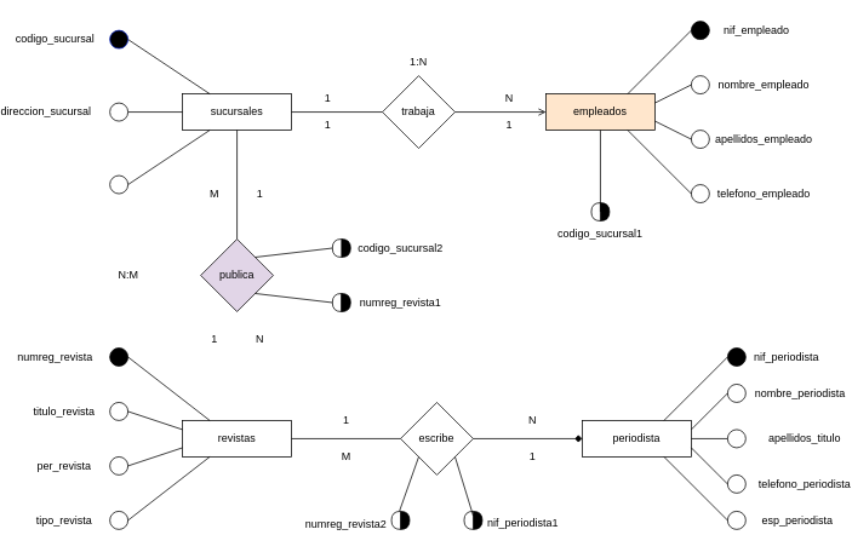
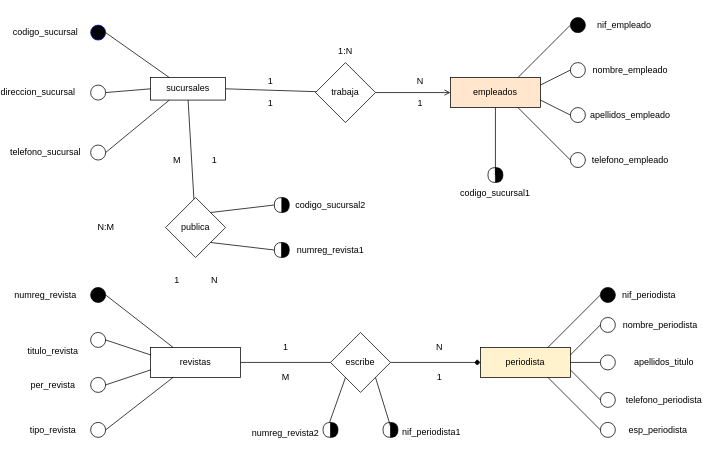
  <mxCell id="0" />
  <mxCell id="1" parent="0" />
- <mxCell id="2" value="sucursales" style="rounded=0;whiteSpace=wrap;html=1;" parent="1" vertex="1"><mxGeometry x="200" y="103" width="120" height="40" as="geometry" /></mxCell>
+ <mxCell id="2" value="sucursales" style="rounded=0;whiteSpace=wrap;html=1;" parent="1" vertex="1"><mxGeometry x="200" y="103" width="100" height="30" as="geometry" /></mxCell>
  <mxCell id="3" value="" style="ellipse;whiteSpace=wrap;html=1;aspect=fixed;fillColor=#000000;strokeColor=#001DBC;fontColor=#ffffff;" parent="1" vertex="1"><mxGeometry x="120" y="33" width="20" height="20" as="geometry" /></mxCell>
  <mxCell id="4" value="" style="ellipse;whiteSpace=wrap;html=1;aspect=fixed;" parent="1" vertex="1"><mxGeometry x="120" y="113" width="20" height="20" as="geometry" /></mxCell>
  <mxCell id="5" value="" style="ellipse;whiteSpace=wrap;html=1;aspect=fixed;" parent="1" vertex="1"><mxGeometry x="120" y="193" width="20" height="20" as="geometry" /></mxCell>
  <mxCell id="6" value="" style="endArrow=none;html=1;rounded=0;exitX=1;exitY=0.5;exitDx=0;exitDy=0;entryX=0.25;entryY=0;entryDx=0;entryDy=0;" parent="1" source="3" target="2" edge="1"><mxGeometry width="50" height="50" relative="1" as="geometry"><mxPoint x="470" y="213" as="sourcePoint" /><mxPoint x="520" y="163" as="targetPoint" /></mxGeometry></mxCell>
  <mxCell id="7" value="" style="endArrow=none;html=1;rounded=0;exitX=1;exitY=0.5;exitDx=0;exitDy=0;entryX=0;entryY=0.5;entryDx=0;entryDy=0;" parent="1" source="4" target="2" edge="1"><mxGeometry width="50" height="50" relative="1" as="geometry"><mxPoint x="470" y="213" as="sourcePoint" /><mxPoint x="520" y="163" as="targetPoint" /></mxGeometry></mxCell>
  <mxCell id="8" value="" style="endArrow=none;html=1;rounded=0;exitX=1;exitY=0.5;exitDx=0;exitDy=0;entryX=0.25;entryY=1;entryDx=0;entryDy=0;" parent="1" source="5" target="2" edge="1"><mxGeometry width="50" height="50" relative="1" as="geometry"><mxPoint x="470" y="213" as="sourcePoint" /><mxPoint x="520" y="163" as="targetPoint" /></mxGeometry></mxCell>
  <mxCell id="9" value="codigo_sucursal" style="text;html=1;strokeColor=none;fillColor=none;align=center;verticalAlign=middle;whiteSpace=wrap;rounded=0;" parent="1" vertex="1"><mxGeometry x="30" y="28" width="60" height="30" as="geometry" /></mxCell>
  <mxCell id="10" value="direccion_sucursal" style="text;html=1;strokeColor=none;fillColor=none;align=center;verticalAlign=middle;whiteSpace=wrap;rounded=0;" parent="1" vertex="1"><mxGeometry x="20" y="108" width="60" height="30" as="geometry" /></mxCell>
+ <mxCell id="11" value="telefono_sucursal" style="text;html=1;strokeColor=none;fillColor=none;align=center;verticalAlign=middle;whiteSpace=wrap;rounded=0;" parent="1" vertex="1"><mxGeometry x="30" y="188" width="60" height="30" as="geometry" /></mxCell>
  <mxCell id="12" value="empleados" style="rounded=0;whiteSpace=wrap;html=1;fillColor=#ffe6cc;" parent="1" vertex="1"><mxGeometry x="600" y="103" width="120" height="40" as="geometry" /></mxCell>
  <mxCell id="13" value="" style="ellipse;whiteSpace=wrap;html=1;aspect=fixed;fillColor=#000000;" parent="1" vertex="1"><mxGeometry x="760" y="23" width="20" height="20" as="geometry" /></mxCell>
  <mxCell id="14" value="" style="ellipse;whiteSpace=wrap;html=1;aspect=fixed;" parent="1" vertex="1"><mxGeometry x="760" y="83" width="20" height="20" as="geometry" /></mxCell>
  <mxCell id="15" style="edgeStyle=orthogonalEdgeStyle;rounded=0;orthogonalLoop=1;jettySize=auto;html=1;exitX=1;exitY=0.5;exitDx=0;exitDy=0;" parent="1" source="16" edge="1"><mxGeometry relative="1" as="geometry"><mxPoint x="770" y="163" as="targetPoint" /></mxGeometry></mxCell>
  <mxCell id="16" value="" style="ellipse;whiteSpace=wrap;html=1;aspect=fixed;" parent="1" vertex="1"><mxGeometry x="760" y="143" width="20" height="20" as="geometry" /></mxCell>
  <mxCell id="17" value="" style="ellipse;whiteSpace=wrap;html=1;aspect=fixed;" parent="1" vertex="1"><mxGeometry x="760" y="203" width="20" height="20" as="geometry" /></mxCell>
  <mxCell id="18" value="" style="endArrow=none;html=1;rounded=0;entryX=0.75;entryY=0;entryDx=0;entryDy=0;exitX=0;exitY=0.5;exitDx=0;exitDy=0;" parent="1" source="13" target="12" edge="1"><mxGeometry width="50" height="50" relative="1" as="geometry"><mxPoint x="490" y="243" as="sourcePoint" /><mxPoint x="540" y="193" as="targetPoint" /></mxGeometry></mxCell>
  <mxCell id="19" value="" style="endArrow=none;html=1;rounded=0;entryX=0;entryY=0.5;entryDx=0;entryDy=0;exitX=1;exitY=0.25;exitDx=0;exitDy=0;" parent="1" source="12" target="14" edge="1"><mxGeometry width="50" height="50" relative="1" as="geometry"><mxPoint x="490" y="243" as="sourcePoint" /><mxPoint x="540" y="193" as="targetPoint" /></mxGeometry></mxCell>
  <mxCell id="20" value="" style="endArrow=none;html=1;rounded=0;entryX=0;entryY=0.5;entryDx=0;entryDy=0;exitX=1;exitY=0.75;exitDx=0;exitDy=0;" parent="1" source="12" target="16" edge="1"><mxGeometry width="50" height="50" relative="1" as="geometry"><mxPoint x="490" y="243" as="sourcePoint" /><mxPoint x="540" y="193" as="targetPoint" /></mxGeometry></mxCell>
  <mxCell id="21" value="" style="endArrow=none;html=1;rounded=0;entryX=0;entryY=0.5;entryDx=0;entryDy=0;exitX=0.75;exitY=1;exitDx=0;exitDy=0;" parent="1" source="12" target="17" edge="1"><mxGeometry width="50" height="50" relative="1" as="geometry"><mxPoint x="490" y="243" as="sourcePoint" /><mxPoint x="540" y="193" as="targetPoint" /></mxGeometry></mxCell>
  <mxCell id="22" value="nif_empleado" style="text;html=1;strokeColor=none;fillColor=none;align=center;verticalAlign=middle;whiteSpace=wrap;rounded=0;" parent="1" vertex="1"><mxGeometry x="817" y="20.5" width="30" height="25" as="geometry" /></mxCell>
  <mxCell id="23" value="nombre_empleado" style="text;html=1;strokeColor=none;fillColor=none;align=center;verticalAlign=middle;whiteSpace=wrap;rounded=0;" parent="1" vertex="1"><mxGeometry x="810" y="78" width="60" height="30" as="geometry" /></mxCell>
  <mxCell id="24" value="apellidos_empleado" style="text;html=1;strokeColor=none;fillColor=none;align=center;verticalAlign=middle;whiteSpace=wrap;rounded=0;" parent="1" vertex="1"><mxGeometry x="810" y="138" width="60" height="30" as="geometry" /></mxCell>
  <mxCell id="25" value="telefono_empleado" style="text;html=1;strokeColor=none;fillColor=none;align=center;verticalAlign=middle;whiteSpace=wrap;rounded=0;" parent="1" vertex="1"><mxGeometry x="810" y="198" width="60" height="30" as="geometry" /></mxCell>
  <mxCell id="26" value="trabaja" style="rhombus;whiteSpace=wrap;html=1;" parent="1" vertex="1"><mxGeometry x="420" y="83" width="80" height="80" as="geometry" /></mxCell>
  <mxCell id="27" value="" style="endArrow=open;html=1;rounded=0;entryX=0;entryY=0.5;entryDx=0;entryDy=0;exitX=1;exitY=0.5;exitDx=0;exitDy=0;" parent="1" source="26" target="12" edge="1"><mxGeometry width="50" height="50" relative="1" as="geometry"><mxPoint x="490" y="243" as="sourcePoint" /><mxPoint x="540" y="193" as="targetPoint" /></mxGeometry></mxCell>
  <mxCell id="28" value="" style="endArrow=none;html=1;rounded=0;exitX=1;exitY=0.5;exitDx=0;exitDy=0;" parent="1" source="2" target="26" edge="1"><mxGeometry width="50" height="50" relative="1" as="geometry"><mxPoint x="490" y="243" as="sourcePoint" /><mxPoint x="540" y="193" as="targetPoint" /></mxGeometry></mxCell>
  <mxCell id="29" value="1" style="text;html=1;strokeColor=none;fillColor=none;align=center;verticalAlign=middle;whiteSpace=wrap;rounded=0;" parent="1" vertex="1"><mxGeometry x="330" y="93" width="60" height="30" as="geometry" /></mxCell>
  <mxCell id="30" value="N" style="text;html=1;strokeColor=none;fillColor=none;align=center;verticalAlign=middle;whiteSpace=wrap;rounded=0;" parent="1" vertex="1"><mxGeometry x="530" y="93" width="60" height="30" as="geometry" /></mxCell>
  <mxCell id="31" value="1" style="text;html=1;strokeColor=none;fillColor=none;align=center;verticalAlign=middle;whiteSpace=wrap;rounded=0;" parent="1" vertex="1"><mxGeometry x="530" y="123" width="60" height="30" as="geometry" /></mxCell>
  <mxCell id="32" value="1" style="text;html=1;strokeColor=none;fillColor=none;align=center;verticalAlign=middle;whiteSpace=wrap;rounded=0;" parent="1" vertex="1"><mxGeometry x="330" y="123" width="60" height="30" as="geometry" /></mxCell>
  <mxCell id="33" value="1:N" style="text;html=1;strokeColor=none;fillColor=none;align=center;verticalAlign=middle;whiteSpace=wrap;rounded=0;" parent="1" vertex="1"><mxGeometry x="430" y="53" width="60" height="30" as="geometry" /></mxCell>
- <mxCell id="34" value="publica" style="rhombus;whiteSpace=wrap;html=1;fillColor=#e1d5e7;" parent="1" vertex="1"><mxGeometry x="220" y="263" width="80" height="80" as="geometry" /></mxCell>
+ <mxCell id="34" value="publica" style="rhombus;whiteSpace=wrap;html=1;" parent="1" vertex="1"><mxGeometry x="220" y="263" width="80" height="80" as="geometry" /></mxCell>
  <mxCell id="35" value="" style="endArrow=none;html=1;rounded=0;entryX=0.5;entryY=1;entryDx=0;entryDy=0;" parent="1" source="34" target="2" edge="1"><mxGeometry width="50" height="50" relative="1" as="geometry"><mxPoint x="330" y="343" as="sourcePoint" /><mxPoint x="380" y="293" as="targetPoint" /></mxGeometry></mxCell>
  <mxCell id="36" value="revistas" style="rounded=0;whiteSpace=wrap;html=1;" parent="1" vertex="1"><mxGeometry x="200" y="463" width="120" height="40" as="geometry" /></mxCell>
  <mxCell id="37" value="" style="shape=or;whiteSpace=wrap;html=1;fillColor=#000000;" parent="1" vertex="1"><mxGeometry x="660" y="223" width="10" height="20" as="geometry" /></mxCell>
  <mxCell id="38" value="" style="shape=or;whiteSpace=wrap;html=1;rotation=-180;" parent="1" vertex="1"><mxGeometry x="650" y="223" width="10" height="20" as="geometry" /></mxCell>
  <mxCell id="39" value="codigo_sucursal1" style="text;html=1;strokeColor=none;fillColor=none;align=center;verticalAlign=middle;whiteSpace=wrap;rounded=0;" parent="1" vertex="1"><mxGeometry x="630" y="243" width="60" height="30" as="geometry" /></mxCell>
  <mxCell id="40" value="" style="ellipse;whiteSpace=wrap;html=1;aspect=fixed;fillColor=#000000;" parent="1" vertex="1"><mxGeometry x="120" y="383" width="20" height="20" as="geometry" /></mxCell>
  <mxCell id="41" value="" style="ellipse;whiteSpace=wrap;html=1;aspect=fixed;" parent="1" vertex="1"><mxGeometry x="120" y="443" width="20" height="20" as="geometry" /></mxCell>
  <mxCell id="42" value="" style="ellipse;whiteSpace=wrap;html=1;aspect=fixed;" parent="1" vertex="1"><mxGeometry x="120" y="503" width="20" height="20" as="geometry" /></mxCell>
  <mxCell id="43" value="" style="ellipse;whiteSpace=wrap;html=1;aspect=fixed;" parent="1" vertex="1"><mxGeometry x="120" y="563" width="20" height="20" as="geometry" /></mxCell>
  <mxCell id="44" value="numreg_revista" style="text;html=1;strokeColor=none;fillColor=none;align=center;verticalAlign=middle;whiteSpace=wrap;rounded=0;" parent="1" vertex="1"><mxGeometry x="30" y="378" width="60" height="30" as="geometry" /></mxCell>
- <mxCell id="45" value="titulo_revista" style="text;html=1;strokeColor=none;fillColor=none;align=center;verticalAlign=middle;whiteSpace=wrap;rounded=0;" parent="1" vertex="1"><mxGeometry x="40" y="438" width="60" height="30" as="geometry" /></mxCell>
+ <mxCell id="45" value="titulo_revista" style="text;html=1;strokeColor=none;fillColor=none;align=center;verticalAlign=middle;whiteSpace=wrap;rounded=0;" parent="1" vertex="1"><mxGeometry x="40" y="453" width="60" height="30" as="geometry" /></mxCell>
  <mxCell id="46" value="per_revista" style="text;html=1;strokeColor=none;fillColor=none;align=center;verticalAlign=middle;whiteSpace=wrap;rounded=0;" parent="1" vertex="1"><mxGeometry x="40" y="498" width="60" height="30" as="geometry" /></mxCell>
  <mxCell id="47" value="tipo_revista" style="text;html=1;strokeColor=none;fillColor=none;align=center;verticalAlign=middle;whiteSpace=wrap;rounded=0;" parent="1" vertex="1"><mxGeometry x="40" y="558" width="60" height="30" as="geometry" /></mxCell>
  <mxCell id="48" value="" style="endArrow=none;html=1;rounded=0;exitX=1;exitY=0.5;exitDx=0;exitDy=0;" parent="1" source="40" edge="1"><mxGeometry width="50" height="50" relative="1" as="geometry"><mxPoint x="330" y="343" as="sourcePoint" /><mxPoint x="230" y="463" as="targetPoint" /></mxGeometry></mxCell>
  <mxCell id="49" value="" style="endArrow=none;html=1;rounded=0;exitX=1;exitY=0.5;exitDx=0;exitDy=0;entryX=0;entryY=0.25;entryDx=0;entryDy=0;" parent="1" source="41" target="36" edge="1"><mxGeometry width="50" height="50" relative="1" as="geometry"><mxPoint x="330" y="343" as="sourcePoint" /><mxPoint x="380" y="293" as="targetPoint" /></mxGeometry></mxCell>
  <mxCell id="50" value="" style="endArrow=none;html=1;rounded=0;exitX=1;exitY=0.5;exitDx=0;exitDy=0;entryX=0;entryY=0.75;entryDx=0;entryDy=0;" parent="1" source="42" target="36" edge="1"><mxGeometry width="50" height="50" relative="1" as="geometry"><mxPoint x="330" y="343" as="sourcePoint" /><mxPoint x="380" y="293" as="targetPoint" /></mxGeometry></mxCell>
  <mxCell id="51" value="" style="endArrow=none;html=1;rounded=0;exitX=1;exitY=0.5;exitDx=0;exitDy=0;entryX=0.25;entryY=1;entryDx=0;entryDy=0;" parent="1" source="43" target="36" edge="1"><mxGeometry width="50" height="50" relative="1" as="geometry"><mxPoint x="330" y="343" as="sourcePoint" /><mxPoint x="380" y="293" as="targetPoint" /></mxGeometry></mxCell>
  <mxCell id="52" value="1" style="text;html=1;align=center;verticalAlign=middle;resizable=0;points=[];autosize=1;strokeColor=none;fillColor=none;" parent="1" vertex="1"><mxGeometry x="270" y="198" width="30" height="30" as="geometry" /></mxCell>
  <mxCell id="53" value="N" style="text;html=1;align=center;verticalAlign=middle;resizable=0;points=[];autosize=1;strokeColor=none;fillColor=none;" parent="1" vertex="1"><mxGeometry x="270" y="358" width="30" height="30" as="geometry" /></mxCell>
  <mxCell id="54" value="1" style="text;html=1;align=center;verticalAlign=middle;resizable=0;points=[];autosize=1;strokeColor=none;fillColor=none;" parent="1" vertex="1"><mxGeometry x="220" y="358" width="30" height="30" as="geometry" /></mxCell>
  <mxCell id="55" value="M" style="text;html=1;align=center;verticalAlign=middle;resizable=0;points=[];autosize=1;strokeColor=none;fillColor=none;" parent="1" vertex="1"><mxGeometry x="220" y="198" width="30" height="30" as="geometry" /></mxCell>
  <mxCell id="56" value="N:M" style="text;html=1;align=center;verticalAlign=middle;resizable=0;points=[];autosize=1;strokeColor=none;fillColor=none;" parent="1" vertex="1"><mxGeometry x="115" y="288" width="50" height="30" as="geometry" /></mxCell>
  <mxCell id="57" value="" style="shape=or;whiteSpace=wrap;html=1;fillColor=#000000;" parent="1" vertex="1"><mxGeometry x="375" y="263" width="10" height="20" as="geometry" /></mxCell>
  <mxCell id="58" value="" style="shape=or;whiteSpace=wrap;html=1;rotation=-180;" parent="1" vertex="1"><mxGeometry x="365" y="263" width="10" height="20" as="geometry" /></mxCell>
  <mxCell id="59" value="codigo_sucursal2" style="text;html=1;strokeColor=none;fillColor=none;align=center;verticalAlign=middle;whiteSpace=wrap;rounded=0;" parent="1" vertex="1"><mxGeometry x="410" y="258" width="60" height="30" as="geometry" /></mxCell>
  <mxCell id="60" value="" style="endArrow=none;html=1;rounded=0;entryX=0.5;entryY=1;entryDx=0;entryDy=0;" edge="1" parent="1" target="12"><mxGeometry width="50" height="50" relative="1" as="geometry"><mxPoint x="660" y="233" as="sourcePoint" /><mxPoint x="530" y="263" as="targetPoint" /></mxGeometry></mxCell>
  <mxCell id="61" value="" style="shape=or;whiteSpace=wrap;html=1;rotation=-180;" vertex="1" parent="1"><mxGeometry x="365" y="323" width="10" height="20" as="geometry" /></mxCell>
  <mxCell id="62" value="" style="shape=or;whiteSpace=wrap;html=1;fillColor=#000000;" vertex="1" parent="1"><mxGeometry x="375" y="323" width="10" height="20" as="geometry" /></mxCell>
  <mxCell id="63" value="numreg_revista1" style="text;html=1;strokeColor=none;fillColor=none;align=center;verticalAlign=middle;whiteSpace=wrap;rounded=0;" vertex="1" parent="1"><mxGeometry x="410" y="318" width="60" height="30" as="geometry" /></mxCell>
  <mxCell id="64" value="" style="endArrow=none;html=1;rounded=0;entryX=1;entryY=0.5;entryDx=0;entryDy=0;entryPerimeter=0;exitX=1;exitY=0;exitDx=0;exitDy=0;" edge="1" parent="1" source="34" target="58"><mxGeometry width="50" height="50" relative="1" as="geometry"><mxPoint x="340" y="373" as="sourcePoint" /><mxPoint x="390" y="323" as="targetPoint" /></mxGeometry></mxCell>
  <mxCell id="65" value="" style="endArrow=none;html=1;rounded=0;exitX=1;exitY=1;exitDx=0;exitDy=0;entryX=1;entryY=0.5;entryDx=0;entryDy=0;entryPerimeter=0;" edge="1" parent="1" source="34" target="61"><mxGeometry width="50" height="50" relative="1" as="geometry"><mxPoint x="340" y="373" as="sourcePoint" /><mxPoint x="390" y="323" as="targetPoint" /></mxGeometry></mxCell>
- <mxCell id="66" value="periodista" style="rounded=0;whiteSpace=wrap;html=1;" vertex="1" parent="1"><mxGeometry x="640" y="463" width="120" height="40" as="geometry" /></mxCell>
+ <mxCell id="66" value="periodista" style="rounded=0;whiteSpace=wrap;html=1;fillColor=#fff2cc;" vertex="1" parent="1"><mxGeometry x="640" y="463" width="120" height="40" as="geometry" /></mxCell>
  <mxCell id="67" value="" style="ellipse;whiteSpace=wrap;html=1;aspect=fixed;fillColor=#000000;" vertex="1" parent="1"><mxGeometry x="800" y="383" width="20" height="20" as="geometry" /></mxCell>
  <mxCell id="68" value="" style="ellipse;whiteSpace=wrap;html=1;aspect=fixed;" vertex="1" parent="1"><mxGeometry x="800" y="423" width="20" height="20" as="geometry" /></mxCell>
  <mxCell id="69" value="" style="ellipse;whiteSpace=wrap;html=1;aspect=fixed;" vertex="1" parent="1"><mxGeometry x="800" y="473" width="20" height="20" as="geometry" /></mxCell>
  <mxCell id="70" value="" style="ellipse;whiteSpace=wrap;html=1;aspect=fixed;" vertex="1" parent="1"><mxGeometry x="800" y="523" width="20" height="20" as="geometry" /></mxCell>
  <mxCell id="71" value="" style="endArrow=none;html=1;rounded=0;exitX=0;exitY=0.5;exitDx=0;exitDy=0;" edge="1" parent="1" source="67"><mxGeometry width="50" height="50" relative="1" as="geometry"><mxPoint x="530" y="608" as="sourcePoint" /><mxPoint x="730" y="463" as="targetPoint" /></mxGeometry></mxCell>
  <mxCell id="72" value="" style="endArrow=none;html=1;rounded=0;entryX=0;entryY=0.5;entryDx=0;entryDy=0;exitX=1;exitY=0.25;exitDx=0;exitDy=0;" edge="1" parent="1" source="66" target="68"><mxGeometry width="50" height="50" relative="1" as="geometry"><mxPoint x="530" y="608" as="sourcePoint" /><mxPoint x="580" y="558" as="targetPoint" /></mxGeometry></mxCell>
  <mxCell id="73" value="" style="endArrow=none;html=1;rounded=0;entryX=0;entryY=0.5;entryDx=0;entryDy=0;exitX=1;exitY=0.5;exitDx=0;exitDy=0;" edge="1" parent="1" source="66" target="69"><mxGeometry width="50" height="50" relative="1" as="geometry"><mxPoint x="530" y="608" as="sourcePoint" /><mxPoint x="580" y="558" as="targetPoint" /></mxGeometry></mxCell>
  <mxCell id="74" value="" style="endArrow=none;html=1;rounded=0;entryX=0;entryY=0.5;entryDx=0;entryDy=0;exitX=1;exitY=0.75;exitDx=0;exitDy=0;" edge="1" parent="1" source="66" target="70"><mxGeometry width="50" height="50" relative="1" as="geometry"><mxPoint x="530" y="608" as="sourcePoint" /><mxPoint x="580" y="558" as="targetPoint" /></mxGeometry></mxCell>
  <mxCell id="75" value="nif_periodista" style="text;html=1;strokeColor=none;fillColor=none;align=center;verticalAlign=middle;whiteSpace=wrap;rounded=0;" vertex="1" parent="1"><mxGeometry x="850" y="380.5" width="30" height="25" as="geometry" /></mxCell>
  <mxCell id="76" value="nombre_periodista" style="text;html=1;strokeColor=none;fillColor=none;align=center;verticalAlign=middle;whiteSpace=wrap;rounded=0;" vertex="1" parent="1"><mxGeometry x="850" y="418" width="60" height="30" as="geometry" /></mxCell>
  <mxCell id="77" value="apellidos_titulo" style="text;html=1;strokeColor=none;fillColor=none;align=center;verticalAlign=middle;whiteSpace=wrap;rounded=0;" vertex="1" parent="1"><mxGeometry x="855" y="468" width="60" height="30" as="geometry" /></mxCell>
  <mxCell id="78" value="telefono_periodista" style="text;html=1;strokeColor=none;fillColor=none;align=center;verticalAlign=middle;whiteSpace=wrap;rounded=0;" vertex="1" parent="1"><mxGeometry x="855" y="518" width="60" height="30" as="geometry" /></mxCell>
  <mxCell id="79" value="escribe" style="rhombus;whiteSpace=wrap;html=1;" vertex="1" parent="1"><mxGeometry x="440" y="443" width="80" height="80" as="geometry" /></mxCell>
  <mxCell id="80" value="" style="endArrow=none;html=1;rounded=0;exitX=1;exitY=0.5;exitDx=0;exitDy=0;entryX=0;entryY=0.5;entryDx=0;entryDy=0;" edge="1" parent="1" source="36" target="79"><mxGeometry width="50" height="50" relative="1" as="geometry"><mxPoint x="440" y="413" as="sourcePoint" /><mxPoint x="490" y="363" as="targetPoint" /></mxGeometry></mxCell>
  <mxCell id="81" value="" style="endArrow=diamond;html=1;rounded=0;exitX=1;exitY=0.5;exitDx=0;exitDy=0;entryX=0;entryY=0.5;entryDx=0;entryDy=0;" edge="1" parent="1" source="79" target="66"><mxGeometry width="50" height="50" relative="1" as="geometry"><mxPoint x="440" y="413" as="sourcePoint" /><mxPoint x="490" y="363" as="targetPoint" /></mxGeometry></mxCell>
  <mxCell id="82" value="" style="ellipse;whiteSpace=wrap;html=1;aspect=fixed;" vertex="1" parent="1"><mxGeometry x="800" y="563" width="20" height="20" as="geometry" /></mxCell>
  <mxCell id="83" value="" style="endArrow=none;html=1;rounded=0;entryX=0.75;entryY=1;entryDx=0;entryDy=0;exitX=0;exitY=0.5;exitDx=0;exitDy=0;" edge="1" parent="1" source="82" target="66"><mxGeometry width="50" height="50" relative="1" as="geometry"><mxPoint x="780" y="583" as="sourcePoint" /><mxPoint x="800" y="503" as="targetPoint" /></mxGeometry></mxCell>
  <mxCell id="84" value="esp_periodista" style="text;html=1;strokeColor=none;fillColor=none;align=center;verticalAlign=middle;whiteSpace=wrap;rounded=0;" vertex="1" parent="1"><mxGeometry x="847" y="558" width="60" height="30" as="geometry" /></mxCell>
  <mxCell id="85" value="1" style="text;html=1;align=center;verticalAlign=middle;resizable=0;points=[];autosize=1;strokeColor=none;fillColor=none;" vertex="1" parent="1"><mxGeometry x="365" y="448" width="30" height="30" as="geometry" /></mxCell>
  <mxCell id="86" value="1" style="text;html=1;align=center;verticalAlign=middle;resizable=0;points=[];autosize=1;strokeColor=none;fillColor=none;" vertex="1" parent="1"><mxGeometry x="570" y="488" width="30" height="30" as="geometry" /></mxCell>
  <mxCell id="87" value="N" style="text;html=1;align=center;verticalAlign=middle;resizable=0;points=[];autosize=1;strokeColor=none;fillColor=none;" vertex="1" parent="1"><mxGeometry x="570" y="448" width="30" height="30" as="geometry" /></mxCell>
  <mxCell id="88" value="M" style="text;html=1;align=center;verticalAlign=middle;resizable=0;points=[];autosize=1;strokeColor=none;fillColor=none;" vertex="1" parent="1"><mxGeometry x="365" y="488" width="30" height="30" as="geometry" /></mxCell>
  <mxCell id="89" value="" style="shape=or;whiteSpace=wrap;html=1;fillColor=#000000;" vertex="1" parent="1"><mxGeometry x="440" y="563" width="10" height="20" as="geometry" /></mxCell>
  <mxCell id="90" value="" style="shape=or;whiteSpace=wrap;html=1;fillColor=#000000;" vertex="1" parent="1"><mxGeometry x="520" y="563" width="10" height="20" as="geometry" /></mxCell>
  <mxCell id="91" value="" style="shape=or;whiteSpace=wrap;html=1;direction=west;" vertex="1" parent="1"><mxGeometry x="430" y="563" width="10" height="20" as="geometry" /></mxCell>
  <mxCell id="92" value="" style="shape=or;whiteSpace=wrap;html=1;direction=west;" vertex="1" parent="1"><mxGeometry x="510" y="563" width="10" height="20" as="geometry" /></mxCell>
  <mxCell id="93" value="" style="endArrow=none;html=1;rounded=0;entryX=0;entryY=1;entryDx=0;entryDy=0;exitX=0.114;exitY=1.016;exitDx=0;exitDy=0;exitPerimeter=0;" edge="1" parent="1" source="91" target="79"><mxGeometry width="50" height="50" relative="1" as="geometry"><mxPoint x="380" y="553" as="sourcePoint" /><mxPoint x="430" y="503" as="targetPoint" /></mxGeometry></mxCell>
  <mxCell id="94" value="" style="endArrow=none;html=1;rounded=0;entryX=1;entryY=1;entryDx=0;entryDy=0;exitX=0;exitY=0.75;exitDx=0;exitDy=0;exitPerimeter=0;" edge="1" parent="1" source="92" target="79"><mxGeometry width="50" height="50" relative="1" as="geometry"><mxPoint x="420" y="523" as="sourcePoint" /><mxPoint x="470" y="473" as="targetPoint" /></mxGeometry></mxCell>
  <mxCell id="95" value="numreg_revista2" style="text;html=1;strokeColor=none;fillColor=none;align=center;verticalAlign=middle;whiteSpace=wrap;rounded=0;" vertex="1" parent="1"><mxGeometry x="350" y="563" width="60" height="30" as="geometry" /></mxCell>
  <mxCell id="96" value="nif_periodista1" style="text;html=1;strokeColor=none;fillColor=none;align=center;verticalAlign=middle;whiteSpace=wrap;rounded=0;" vertex="1" parent="1"><mxGeometry x="560" y="563" width="30" height="25" as="geometry" /></mxCell>
